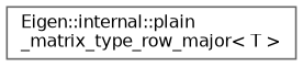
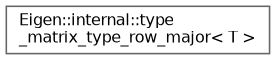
  digraph {
    rankdir=LR
    fontname="DejaVu Sans"
-   n1 [color=grey40 fillcolor=white fontname="DejaVu Sans" fontsize=10 height=0.2 label="Eigen::internal::plain\l_matrix_type_row_major\< T \>" shape=box style=filled width=0.4]
+   n1 [color=grey40 fillcolor=white fontname="DejaVu Sans" fontsize=10 height=0.2 label="Eigen::internal::type\l_matrix_type_row_major\< T \>" shape=box style=filled width=0.4]
  }
